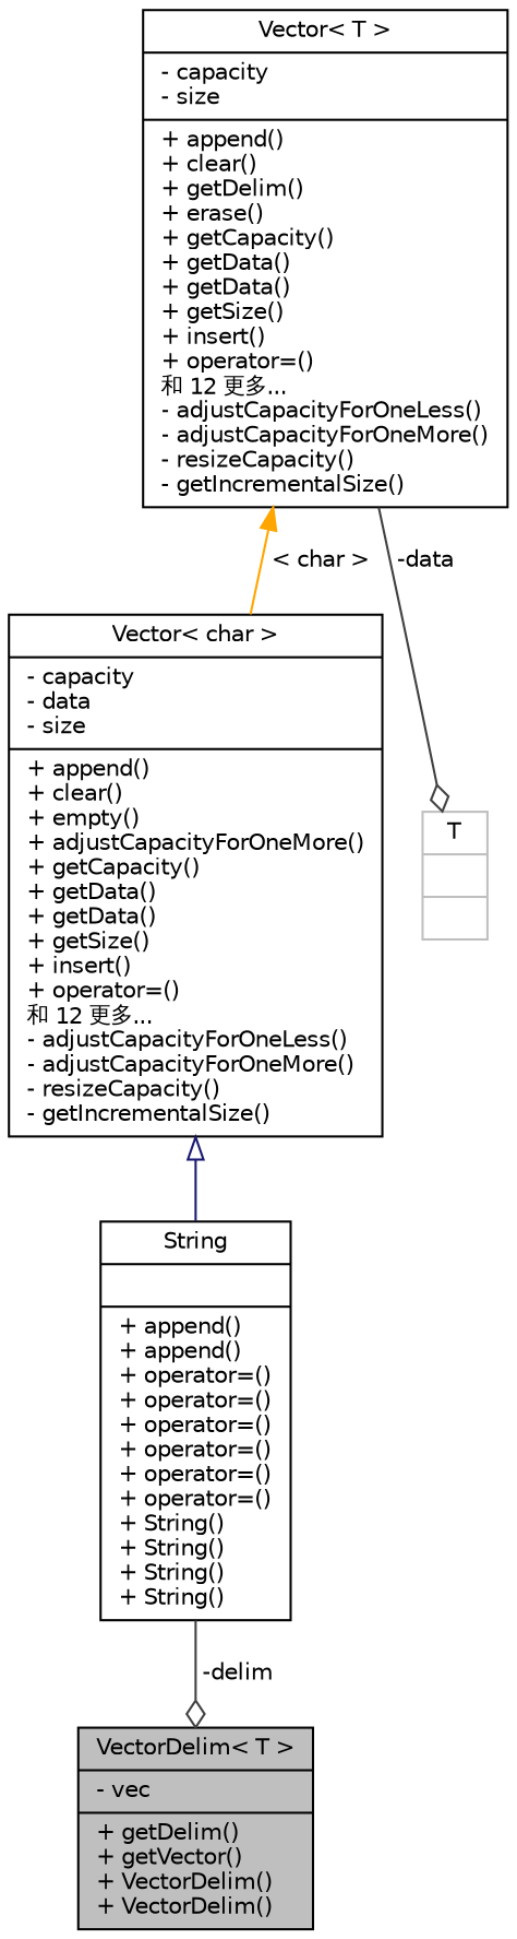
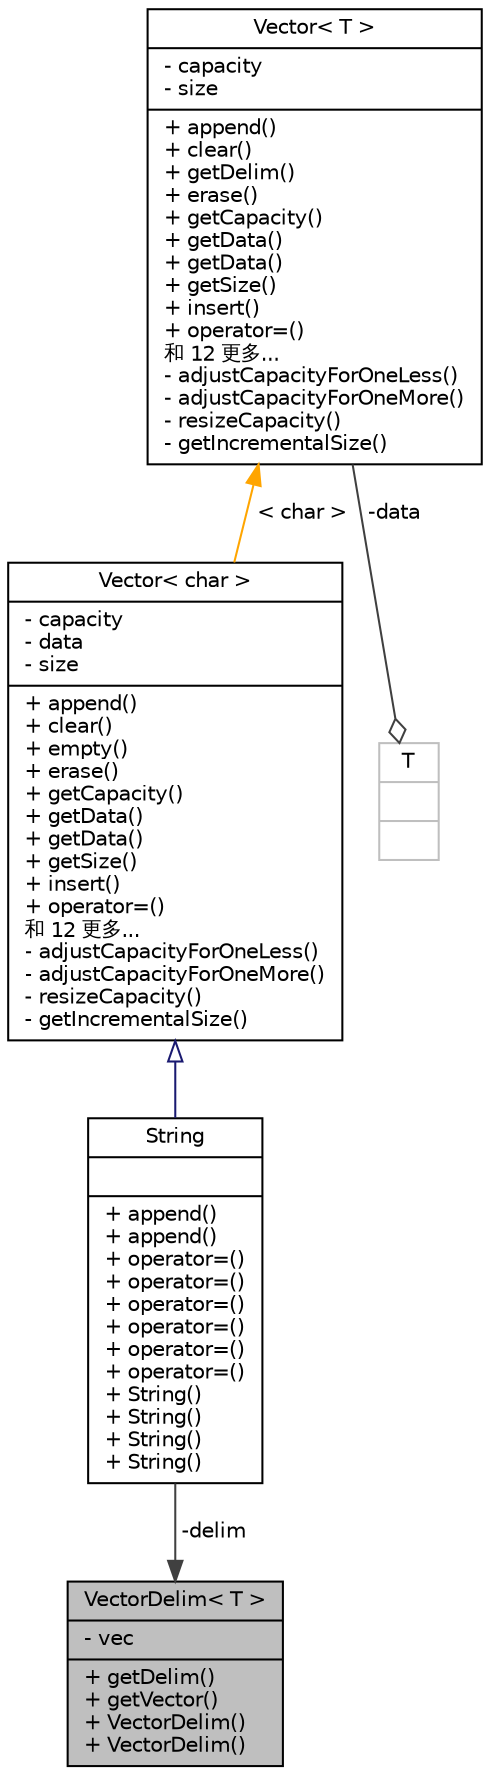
  digraph {
    node [color=black fillcolor=white fontname=Helvetica fontsize=10 shape=record style=filled]
    edge [color=grey25 fontname=Helvetica fontsize=10 labelfontname=Helvetica labelfontsize=10 style=solid]
    n1 [fillcolor=grey75 fontcolor=black height=0.2 label="{VectorDelim\< T \>\n|- vec\l|+ getDelim()\l+ getVector()\l+ VectorDelim()\l+ VectorDelim()\l}" width=0.4]
    n2 [height=0.2 label="{String\n||+ append()\l+ append()\l+ operator=()\l+ operator=()\l+ operator=()\l+ operator=()\l+ operator=()\l+ operator=()\l+ String()\l+ String()\l+ String()\l+ String()\l}" width=0.4]
-   n3 [height=0.2 label="{Vector\< char \>\n|- capacity\l- data\l- size\l|+ append()\l+ clear()\l+ empty()\l+ adjustCapacityForOneMore()\l+ getCapacity()\l+ getData()\l+ getData()\l+ getSize()\l+ insert()\l+ operator=()\l和 12 更多...\l- adjustCapacityForOneLess()\l- adjustCapacityForOneMore()\l- resizeCapacity()\l- getIncrementalSize()\l}" width=0.4]
+   n3 [height=0.2 label="{Vector\< char \>\n|- capacity\l- data\l- size\l|+ append()\l+ clear()\l+ empty()\l+ erase()\l+ getCapacity()\l+ getData()\l+ getData()\l+ getSize()\l+ insert()\l+ operator=()\l和 12 更多...\l- adjustCapacityForOneLess()\l- adjustCapacityForOneMore()\l- resizeCapacity()\l- getIncrementalSize()\l}" width=0.4]
    n4 [height=0.2 label="{Vector\< T \>\n|- capacity\l- size\l|+ append()\l+ clear()\l+ getDelim()\l+ erase()\l+ getCapacity()\l+ getData()\l+ getData()\l+ getSize()\l+ insert()\l+ operator=()\l和 12 更多...\l- adjustCapacityForOneLess()\l- adjustCapacityForOneMore()\l- resizeCapacity()\l- getIncrementalSize()\l}" width=0.4]
    n5 [color=grey75 height=0.2 label="{T\n||}" width=0.4]
-   n2 -> n1 [arrowhead=odiamond label=" -delim"]
+   n2 -> n1 [arrowhead=normal label=" -delim"]
    n3 -> n2 [arrowtail=onormal color=midnightblue dir=back]
    n4 -> n3 [color=orange dir=back label=" \< char \>"]
    n4 -> n5 [arrowhead=odiamond label=" -data"]
  }
